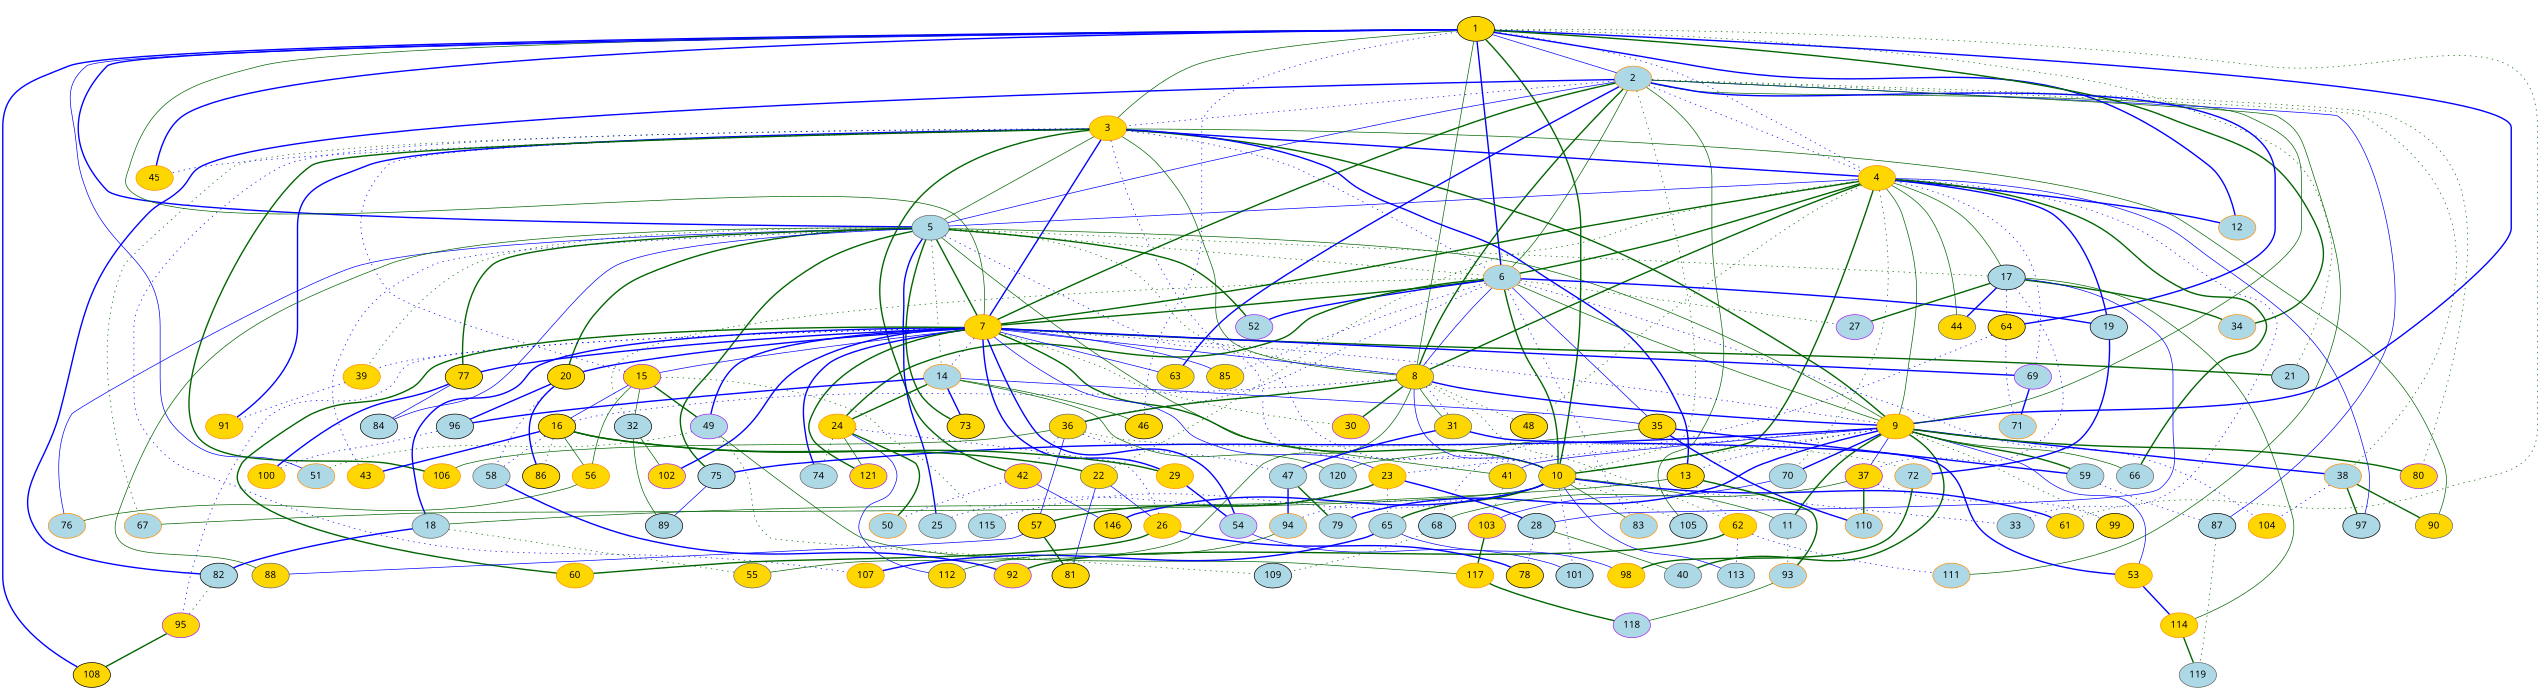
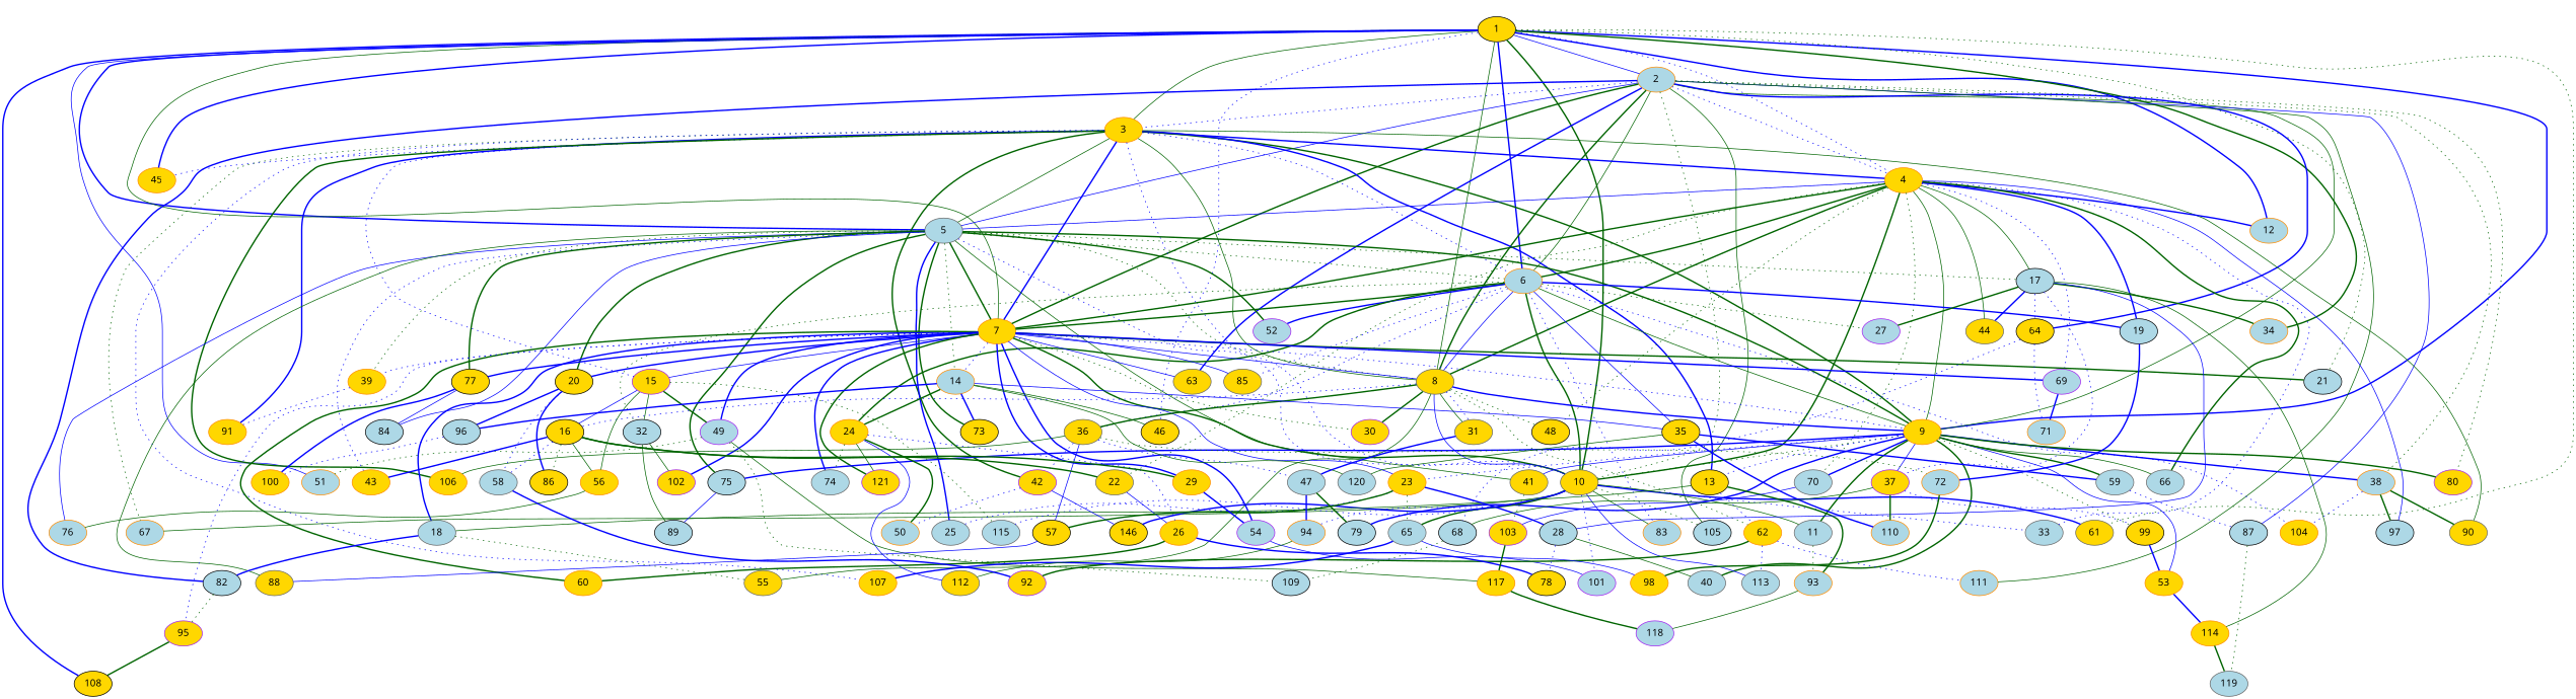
  graph {
    fontname="Noto Sans"
    node [color=darkorange fillcolor=gold fontname="Noto Sans" style=filled]
    edge [color=blue fontname="Noto Sans" style=bold]
    1 [color=black]
    2 [fillcolor=lightblue]
    3
    4
    5 [color=gray40 fillcolor=lightblue]
    6 [fillcolor=lightblue]
    7
    8 [color=gray40]
    9
    10 [color=gray40]
    12 [fillcolor=lightblue]
    21 [color=black fillcolor=lightblue]
    34 [fillcolor=lightblue]
    45
    46 [color=black]
    51 [fillcolor=lightblue]
    61 [color=gray40]
    108 [color=black]
    38 [fillcolor=lightblue]
    63 [color=gray40]
    64 [color=black]
    80 [color=purple]
    82 [color=black fillcolor=lightblue]
    87 [color=black fillcolor=lightblue]
    105 [color=black fillcolor=lightblue]
    111 [fillcolor=lightblue]
    13 [color=black]
    15 [color=purple]
    42 [color=purple]
    67 [fillcolor=lightblue]
    90 [color=gray40]
    91
    106
    107
    17 [color=black fillcolor=lightblue]
    19 [color=black fillcolor=lightblue]
    22 [color=gray40]
    33 [color=gray40 fillcolor=lightblue]
    44 [color=gray40]
    48 [color=black]
    66 [color=gray40 fillcolor=lightblue]
    69 [color=purple fillcolor=lightblue]
    70 [color=gray40 fillcolor=lightblue]
    97 [color=black fillcolor=lightblue]
    14 [fillcolor=lightblue]
    20 [color=black]
    25 [color=gray40 fillcolor=lightblue]
    39
    41 [color=gray40]
    43
    52 [color=purple fillcolor=lightblue]
    73 [color=black]
    75 [color=black fillcolor=lightblue]
    76 [fillcolor=lightblue]
    77 [color=black]
    84 [color=black fillcolor=lightblue]
    88 [color=gray40]
    24
    27 [color=purple fillcolor=lightblue]
    32 [color=black fillcolor=lightblue]
    35 [color=black]
    36 [color=gray40]
    83 [fillcolor=lightblue]
    85 [color=gray40]
    104
    18 [color=gray40 fillcolor=lightblue]
    23
    29
    30 [color=purple]
    49 [color=purple fillcolor=lightblue]
    54 [color=purple fillcolor=lightblue]
    60
    74 [color=gray40 fillcolor=lightblue]
    95 [color=purple]
    102 [color=purple]
    121 [color=purple]
    16 [color=black]
    31 [color=gray40]
    55 [color=gray40]
    62
    11 [color=gray40 fillcolor=lightblue]
    37 [color=purple]
    40 [color=gray40 fillcolor=lightblue]
    53
    59 [color=gray40 fillcolor=lightblue]
-   79 [color=gray40 fillcolor=lightblue]
+   79 [color=black fillcolor=lightblue]
    99 [color=black]
    65 [color=gray40 fillcolor=lightblue]
    94 [fillcolor=lightblue]
-   101 [color=black fillcolor=lightblue]
+   101 [color=purple fillcolor=lightblue]
    113 [color=gray40 fillcolor=lightblue]
    115 [color=gray40 fillcolor=lightblue]
    n93 [color=black label=146]
    68 [color=black fillcolor=lightblue]
    71 [fillcolor=lightblue]
    119 [color=gray40 fillcolor=lightblue]
    93 [fillcolor=lightblue]
    56
    50 [fillcolor=lightblue]
    28 [color=black fillcolor=lightblue]
    114
    72 [fillcolor=lightblue]
    26
-   81 [color=black]
    103 [color=purple]
    96 [color=black fillcolor=lightblue]
    120 [color=gray40 fillcolor=lightblue]
    58 [color=gray40 fillcolor=lightblue]
    86 [color=black]
    89 [color=black fillcolor=lightblue]
    100
    112 [color=gray40]
    110 [fillcolor=lightblue]
    57 [color=black]
    47 [color=gray40 fillcolor=lightblue]
    109 [color=black fillcolor=lightblue]
    117
    92 [color=purple]
    98
    118 [color=purple fillcolor=lightblue]
    78 [color=black]
    1 -- 2 [style=solid]
    1 -- 3 [color=darkgreen style=solid]
    1 -- 4 [style=dotted]
    1 -- 5
    1 -- 6
    1 -- 7 [color=darkgreen style=solid]
    1 -- 8 [color=darkgreen style=solid]
    1 -- 9
    1 -- 10 [color=darkgreen]
    1 -- 12
    1 -- 21 [color=darkgreen style=dotted]
    1 -- 34 [color=darkgreen]
    1 -- 45
    1 -- 46 [style=dotted]
    1 -- 51 [style=solid]
    1 -- 61 [color=darkgreen style=dotted]
    1 -- 108
    2 -- 3 [style=dotted]
    2 -- 4 [style=dotted]
    2 -- 5 [style=solid]
    2 -- 6 [color=darkgreen style=solid]
    2 -- 7 [color=darkgreen]
    2 -- 8 [color=darkgreen]
    2 -- 9 [color=darkgreen style=solid]
    2 -- 10 [color=darkgreen style=dotted]
    2 -- 38 [color=darkgreen style=dotted]
    2 -- 63
    2 -- 64
    2 -- 80 [color=darkgreen style=dotted]
    2 -- 82
    2 -- 87 [style=solid]
    2 -- 105 [color=darkgreen style=solid]
    2 -- 111 [color=darkgreen style=solid]
    3 -- 4
    3 -- 5 [color=darkgreen style=solid]
    3 -- 6 [style=dotted]
    3 -- 7
    3 -- 8 [color=darkgreen style=solid]
    3 -- 9 [color=darkgreen]
    3 -- 10 [style=dotted]
    3 -- 45 [style=dotted]
    3 -- 13
    3 -- 15 [style=dotted]
    3 -- 42 [color=darkgreen]
    3 -- 67 [color=darkgreen style=dotted]
    3 -- 90 [color=darkgreen style=solid]
    3 -- 91
    3 -- 106 [color=darkgreen]
    3 -- 107 [style=dotted]
    4 -- 5 [style=solid]
    4 -- 6 [color=darkgreen]
    4 -- 7 [color=darkgreen]
    4 -- 8 [color=darkgreen]
    4 -- 9 [color=darkgreen style=solid]
    4 -- 10 [color=darkgreen]
    4 -- 12
    4 -- 17 [color=darkgreen style=solid]
    4 -- 19
    4 -- 22 [color=darkgreen style=dotted]
    4 -- 33 [style=dotted]
    4 -- 44 [color=darkgreen style=solid]
    4 -- 48 [color=darkgreen style=dotted]
    4 -- 66 [color=darkgreen]
    4 -- 69 [style=dotted]
    4 -- 70 [color=darkgreen style=dotted]
    4 -- 97 [style=solid]
    5 -- 6 [color=darkgreen style=dotted]
    5 -- 7 [color=darkgreen]
    5 -- 8 [color=darkgreen style=dotted]
-   5 -- 9 [color=darkgreen style=solid]
+   5 -- 9 [color=darkgreen]
    5 -- 10 [style=dotted]
    5 -- 17 [color=darkgreen style=dotted]
    5 -- 14 [color=darkgreen style=dotted]
    5 -- 20 [color=darkgreen]
    5 -- 25
    5 -- 39 [color=darkgreen style=dotted]
    5 -- 41 [color=darkgreen style=solid]
    5 -- 43 [style=dotted]
    5 -- 52 [color=darkgreen]
    5 -- 73 [color=darkgreen]
    5 -- 75 [color=darkgreen]
    5 -- 76 [style=solid]
    5 -- 77 [color=darkgreen]
    5 -- 84 [style=solid]
    5 -- 88 [color=darkgreen style=solid]
    6 -- 7 [color=darkgreen]
    6 -- 8 [style=solid]
    6 -- 9 [color=darkgreen style=solid]
    6 -- 10 [color=darkgreen]
    6 -- 19
    6 -- 52
    6 -- 24 [color=darkgreen]
    6 -- 27 [color=darkgreen style=dotted]
    6 -- 32 [color=darkgreen style=dotted]
    6 -- 35 [style=solid]
    6 -- 36 [style=dotted]
    6 -- 83 [style=dotted]
    6 -- 85 [style=dotted]
    6 -- 104 [style=dotted]
    7 -- 8 [style=solid]
    7 -- 9 [style=dotted]
    7 -- 10 [color=darkgreen]
    7 -- 21 [color=darkgreen]
    7 -- 63 [style=solid]
    7 -- 15 [style=solid]
    7 -- 69
    7 -- 14 [style=dotted]
    7 -- 20
    7 -- 39 [style=dotted]
    7 -- 77
    7 -- 85 [style=solid]
    7 -- 18
    7 -- 23 [style=solid]
    7 -- 29
    7 -- 30 [color=darkgreen style=dotted]
    7 -- 49
    7 -- 54
    7 -- 60 [color=darkgreen]
    7 -- 74
    7 -- 95 [style=dotted]
    7 -- 102
    7 -- 121 [color=darkgreen]
    8 -- 9
    8 -- 10 [style=solid]
    8 -- 48 [color=darkgreen style=dotted]
    8 -- 36 [color=darkgreen]
    8 -- 30 [color=darkgreen]
    8 -- 16 [style=dotted]
    8 -- 31 [color=darkgreen style=solid]
    8 -- 31 [style=dotted]
    8 -- 55 [color=darkgreen style=solid]
    8 -- 62 [color=darkgreen style=dotted]
    9 -- 10 [color=darkgreen style=dotted]
    9 -- 38
    9 -- 80 [color=darkgreen]
    9 -- 13 [style=dotted]
    9 -- 66 [color=darkgreen style=solid]
    9 -- 70
    9 -- 41 [style=solid]
    9 -- 75
    9 -- 23 [style=dotted]
    9 -- 11 [color=darkgreen]
    9 -- 37 [style=solid]
    9 -- 40 [color=darkgreen]
    9 -- 53 [style=solid]
    9 -- 59 [color=darkgreen]
    9 -- 79
    9 -- 99 [color=darkgreen style=dotted]
    10 -- 61
    10 -- 105 [color=darkgreen style=dotted]
    10 -- 67 [color=darkgreen style=solid]
    10 -- 33 [style=dotted]
    10 -- 83 [color=darkgreen style=solid]
    10 -- 11 [color=darkgreen style=solid]
    10 -- 65 [color=darkgreen]
    10 -- 94 [style=dotted]
    10 -- 101 [style=dotted]
    10 -- 113 [style=solid]
    10 -- 115 [style=dotted]
    10 -- n93
    38 -- 90 [color=darkgreen]
    38 -- 97 [color=darkgreen]
    38 -- 104 [style=dotted]
    64 -- 68 [style=dotted]
    64 -- 71 [style=dotted]
    82 -- 95 [color=darkgreen style=dotted]
    87 -- 119 [color=darkgreen style=dotted]
    13 -- 18 [color=darkgreen style=solid]
    13 -- 62 [style=dotted]
    13 -- 93 [color=darkgreen]
    15 -- 32 [color=darkgreen style=solid]
    15 -- 49 [color=darkgreen]
    15 -- 16 [style=solid]
    15 -- 115 [color=darkgreen style=dotted]
    15 -- 56 [color=darkgreen style=solid]
    42 -- n93 [style=solid]
    42 -- 50 [style=dotted]
    17 -- 34 [color=darkgreen]
    17 -- 64 [style=dotted]
    17 -- 44
    17 -- 27 [color=darkgreen]
    17 -- 37 [style=dotted]
    17 -- 28 [style=solid]
    17 -- 114 [color=darkgreen style=solid]
    19 -- 72
    22 -- 26 [style=solid]
-   22 -- 81 [style=solid]
    69 -- 71
    70 -- 103 [style=solid]
    14 -- 46 [color=darkgreen style=solid]
    14 -- 73
    14 -- 24 [color=darkgreen]
    14 -- 35 [style=solid]
    14 -- 96
    14 -- 120 [color=darkgreen style=solid]
    20 -- 96
    20 -- 58 [style=dotted]
    20 -- 86
    39 -- 91 [style=dotted]
    41 -- 103 [color=darkgreen style=dotted]
    75 -- 89 [style=solid]
    77 -- 84 [style=solid]
    77 -- 100
    24 -- 74 [color=darkgreen style=dotted]
    24 -- 121 [color=darkgreen style=solid]
    24 -- 50 [color=darkgreen]
    24 -- 26 [style=dotted]
    24 -- 112 [style=solid]
    32 -- 102 [color=darkgreen style=solid]
    32 -- 89 [color=darkgreen style=solid]
    35 -- 59
    35 -- 120 [color=darkgreen style=solid]
    35 -- 110
    36 -- 42 [style=dotted]
    36 -- 106 [color=darkgreen style=solid]
    36 -- 72 [color=darkgreen style=dotted]
    36 -- 57 [style=solid]
    36 -- 47 [style=dotted]
    18 -- 82
    18 -- 55 [color=darkgreen style=dotted]
    23 -- 25 [style=dotted]
    23 -- 65 [color=darkgreen style=dotted]
    23 -- 28
    23 -- 57 [color=darkgreen]
    29 -- 54
    49 -- 51 [color=darkgreen style=dotted]
    49 -- 109 [color=darkgreen style=dotted]
    49 -- 117 [color=darkgreen style=solid]
    54 -- 101 [style=solid]
    95 -- 108 [color=darkgreen]
    16 -- 22 [color=darkgreen]
    16 -- 43
    16 -- 29 [color=darkgreen]
    16 -- 56 [color=darkgreen style=solid]
    16 -- 58 [style=dotted]
    16 -- 86 [color=darkgreen style=dotted]
-   31 -- 53
+   99 -- 53
    31 -- 47
    62 -- 111 [style=dotted]
    62 -- 113 [style=dotted]
    62 -- 92 [color=darkgreen]
    11 -- 93 [color=darkgreen style=dotted]
    37 -- 99 [style=dotted]
    37 -- 68 [color=darkgreen style=solid]
    37 -- 110 [color=darkgreen]
    53 -- 114
    59 -- 87 [style=dotted]
    65 -- 107
    65 -- 98 [style=solid]
    94 -- 112 [color=darkgreen style=solid]
    68 -- 109 [color=darkgreen style=dotted]
    93 -- 118 [color=darkgreen style=solid]
    56 -- 76 [color=darkgreen style=solid]
    28 -- 40 [color=darkgreen style=solid]
    28 -- 78 [style=dotted]
    114 -- 119 [color=darkgreen]
    72 -- 98 [color=darkgreen]
    26 -- 60 [color=darkgreen]
    26 -- 78
    103 -- 117 [color=darkgreen]
    96 -- 100 [style=dotted]
    58 -- 92
    57 -- 88 [style=solid]
-   57 -- 81 [color=darkgreen]
    47 -- 79 [color=darkgreen]
    47 -- 94
    117 -- 118 [color=darkgreen]
  }
